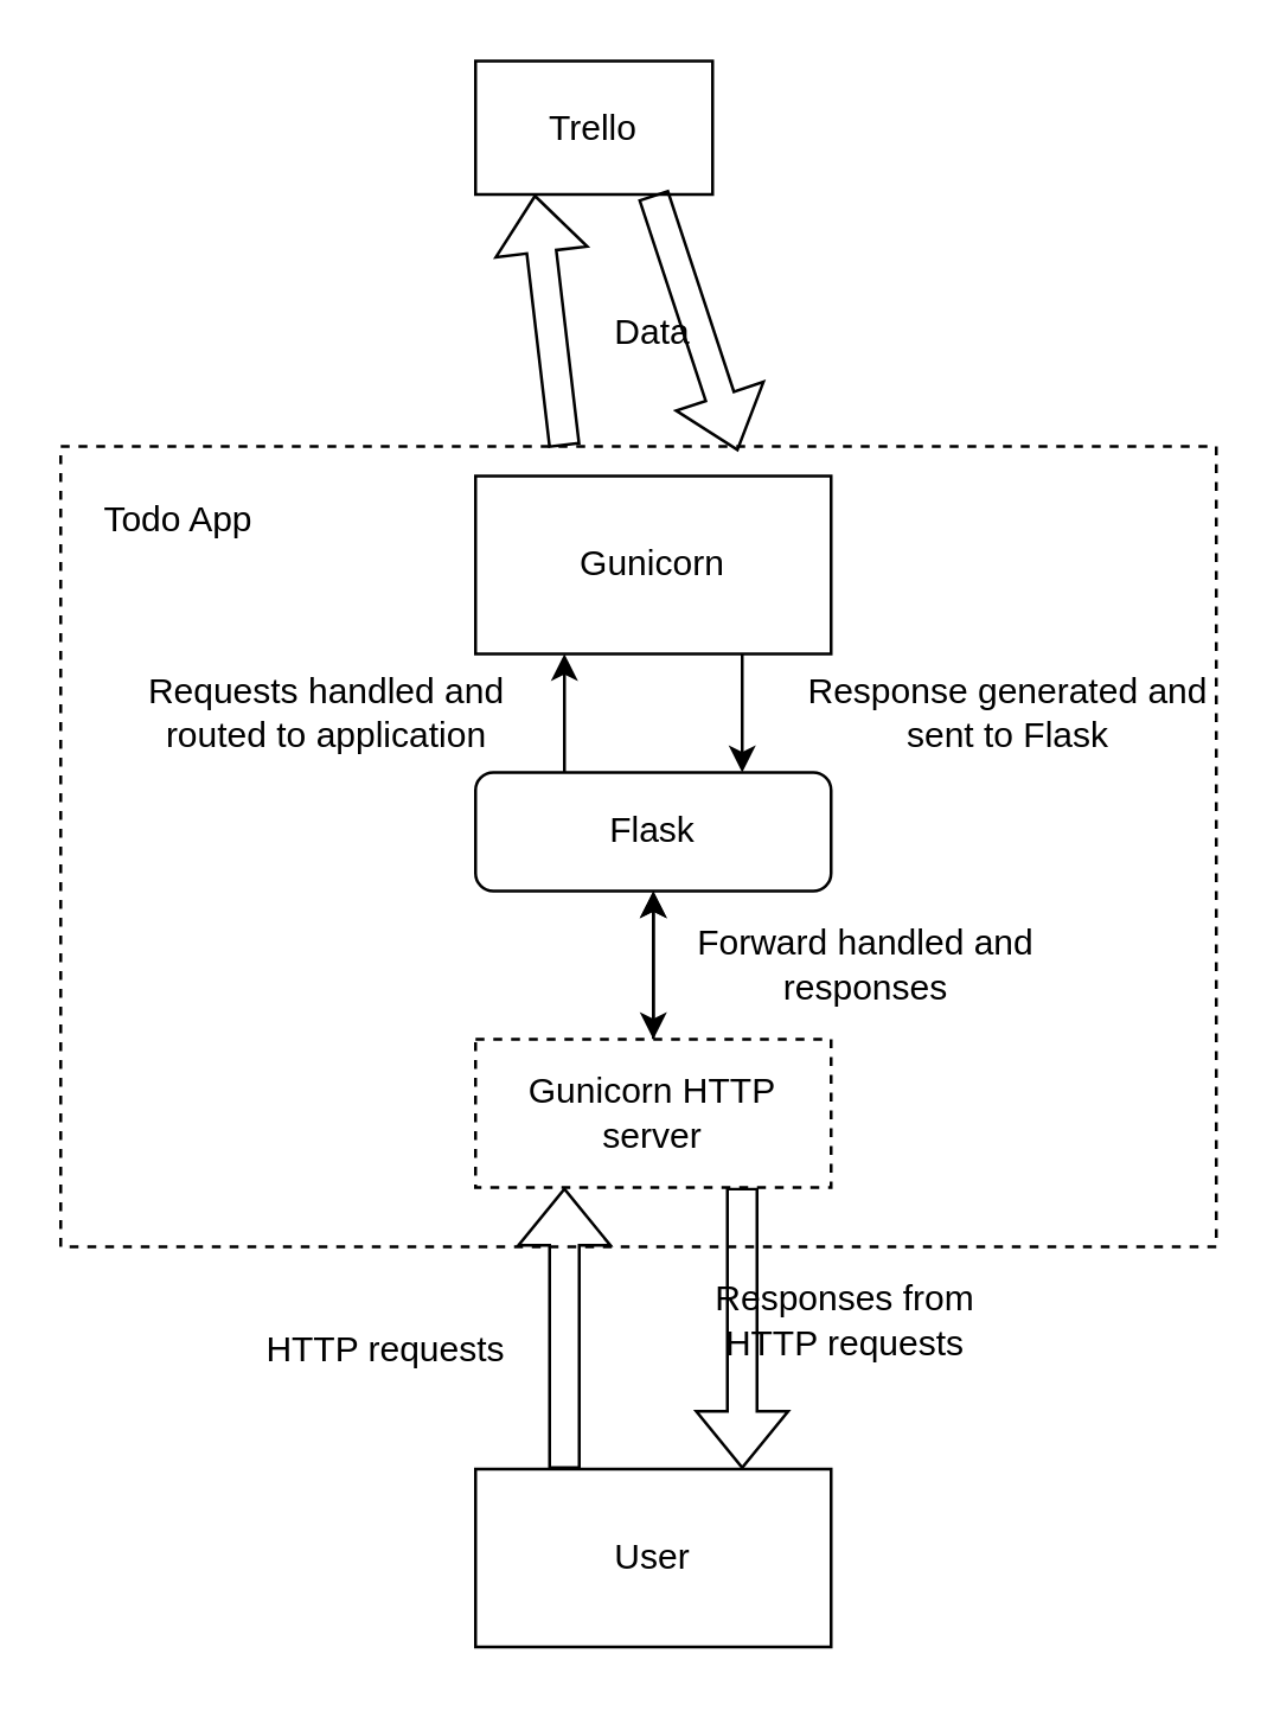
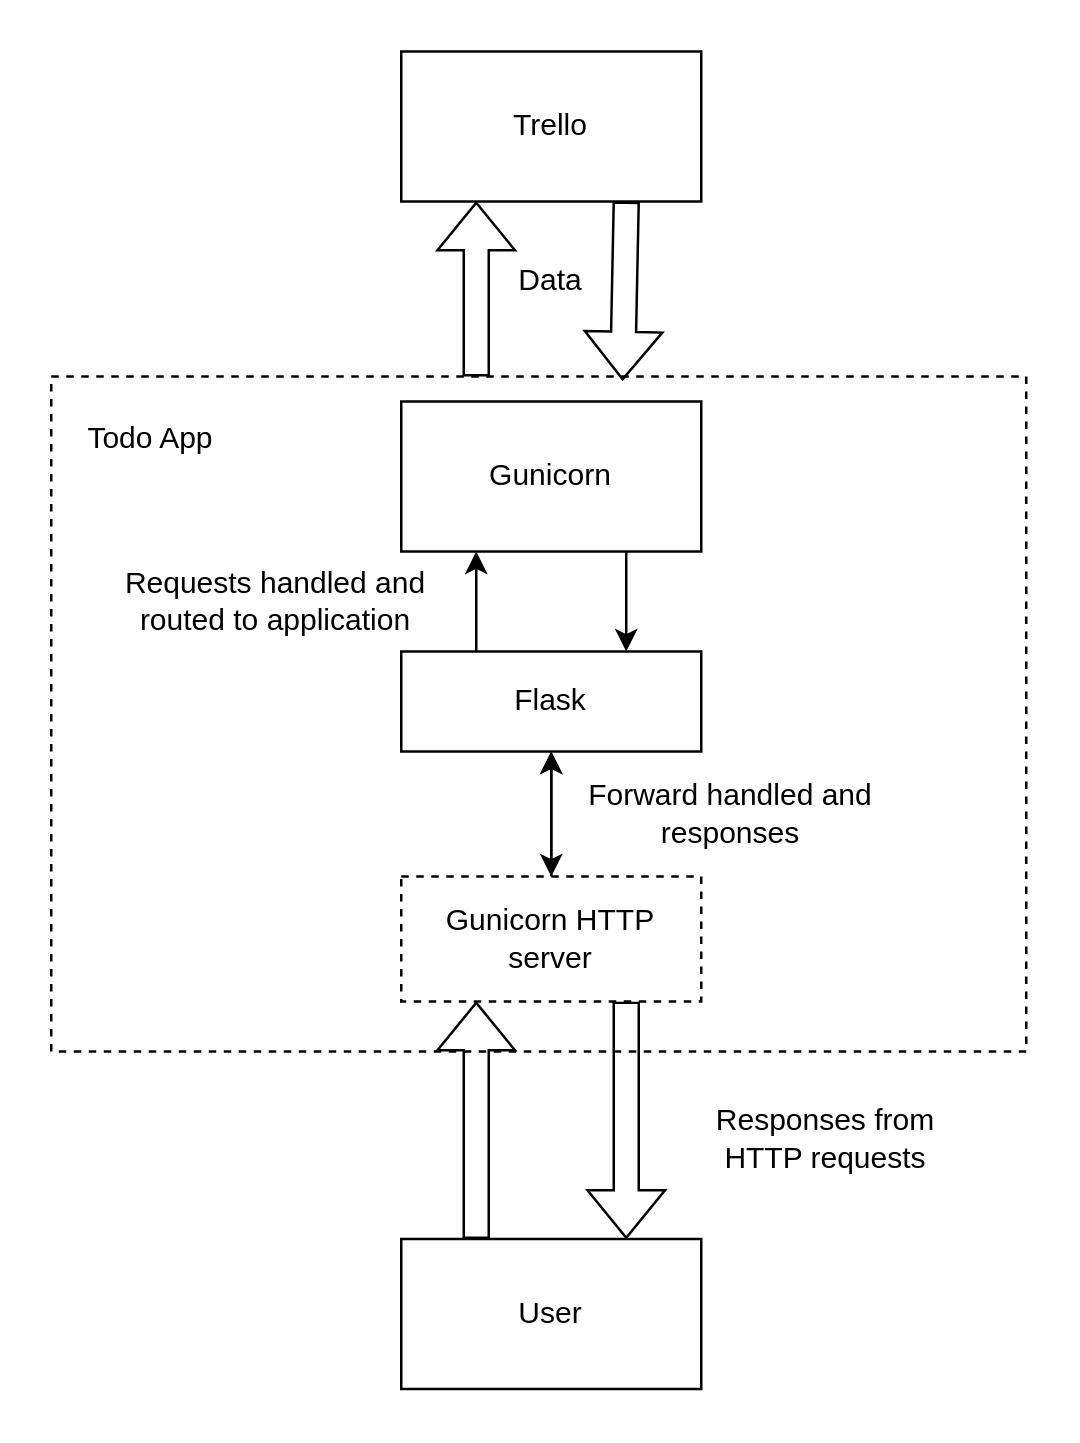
  <mxCell id="0" />
  <mxCell id="1" parent="0" />
  <mxCell id="2" value="" style="rounded=0;whiteSpace=wrap;html=1;dashed=1;" vertex="1" parent="1"><mxGeometry x="20" y="150" width="390" height="270" as="geometry" /></mxCell>
- <mxCell id="3" value="Trello" style="rounded=0;whiteSpace=wrap;html=1;" vertex="1" parent="1"><mxGeometry x="160" y="20" width="80" height="45" as="geometry" /></mxCell>
+ <mxCell id="3" value="Trello" style="rounded=0;whiteSpace=wrap;html=1;" vertex="1" parent="1"><mxGeometry x="160" y="20" width="120" height="60" as="geometry" /></mxCell>
  <mxCell id="4" value="User" style="rounded=0;whiteSpace=wrap;html=1;" vertex="1" parent="1"><mxGeometry x="160" y="495" width="120" height="60" as="geometry" /></mxCell>
  <mxCell id="5" value="" style="shape=flexArrow;endArrow=classic;html=1;rounded=0;exitX=0.25;exitY=0;exitDx=0;exitDy=0;entryX=0.25;entryY=1;entryDx=0;entryDy=0;" edge="1" parent="1" source="4" target="13"><mxGeometry width="50" height="50" relative="1" as="geometry"><mxPoint x="210" y="330" as="sourcePoint" /><mxPoint x="260" y="280" as="targetPoint" /></mxGeometry></mxCell>
  <mxCell id="6" value="" style="shape=flexArrow;endArrow=classic;html=1;rounded=0;exitX=0.75;exitY=1;exitDx=0;exitDy=0;entryX=0.75;entryY=0;entryDx=0;entryDy=0;" edge="1" parent="1" source="13" target="4"><mxGeometry width="50" height="50" relative="1" as="geometry"><mxPoint x="210" y="330" as="sourcePoint" /><mxPoint x="260" y="280" as="targetPoint" /></mxGeometry></mxCell>
  <mxCell id="7" value="" style="shape=flexArrow;endArrow=classic;html=1;rounded=0;entryX=0.25;entryY=1;entryDx=0;entryDy=0;" edge="1" parent="1" target="3"><mxGeometry width="50" height="50" relative="1" as="geometry"><mxPoint x="190" y="150" as="sourcePoint" /><mxPoint x="130" y="200" as="targetPoint" /></mxGeometry></mxCell>
  <mxCell id="8" value="" style="shape=flexArrow;endArrow=classic;html=1;rounded=0;exitX=0.75;exitY=1;exitDx=0;exitDy=0;entryX=0.586;entryY=0.006;entryDx=0;entryDy=0;entryPerimeter=0;" edge="1" parent="1" source="3" target="2"><mxGeometry width="50" height="50" relative="1" as="geometry"><mxPoint x="330" y="230" as="sourcePoint" /><mxPoint x="380" y="180" as="targetPoint" /></mxGeometry></mxCell>
  <mxCell id="9" value="Data" style="text;html=1;strokeColor=none;fillColor=none;align=center;verticalAlign=middle;whiteSpace=wrap;rounded=0;" vertex="1" parent="1"><mxGeometry x="190" y="97" width="60" height="30" as="geometry" /></mxCell>
- <mxCell id="10" value="HTTP requests" style="text;html=1;strokeColor=none;fillColor=none;align=center;verticalAlign=middle;whiteSpace=wrap;rounded=0;" vertex="1" parent="1"><mxGeometry x="80" y="440" width="100" height="30" as="geometry" /></mxCell>
- <mxCell id="11" value="Responses from HTTP requests" style="text;html=1;strokeColor=none;fillColor=none;align=center;verticalAlign=middle;whiteSpace=wrap;rounded=0;" vertex="1" parent="1"><mxGeometry x="225" y="430" width="120" height="30" as="geometry" /></mxCell>
+ <mxCell id="11" value="Responses from HTTP requests" style="text;html=1;strokeColor=none;fillColor=none;align=center;verticalAlign=middle;whiteSpace=wrap;rounded=0;" vertex="1" parent="1"><mxGeometry x="270" y="440" width="120" height="30" as="geometry" /></mxCell>
  <mxCell id="12" value="" style="edgeStyle=orthogonalEdgeStyle;rounded=0;orthogonalLoop=1;jettySize=auto;html=1;" edge="1" parent="1" source="13" target="14"><mxGeometry relative="1" as="geometry" /></mxCell>
  <mxCell id="13" value="Gunicorn HTTP server" style="rounded=0;whiteSpace=wrap;html=1;dashed=1;" vertex="1" parent="1"><mxGeometry x="160" y="350" width="120" height="50" as="geometry" /></mxCell>
- <mxCell id="14" value="Flask" style="whiteSpace=wrap;html=1;rounded=1;" vertex="1" parent="1"><mxGeometry x="160" y="260" width="120" height="40" as="geometry" /></mxCell>
+ <mxCell id="14" value="Flask" style="rounded=0;whiteSpace=wrap;html=1;" vertex="1" parent="1"><mxGeometry x="160" y="260" width="120" height="40" as="geometry" /></mxCell>
  <mxCell id="15" value="Gunicorn" style="rounded=0;whiteSpace=wrap;html=1;" vertex="1" parent="1"><mxGeometry x="160" y="160" width="120" height="60" as="geometry" /></mxCell>
  <mxCell id="16" value="Todo App" style="text;html=1;strokeColor=none;fillColor=none;align=center;verticalAlign=middle;whiteSpace=wrap;rounded=0;" vertex="1" parent="1"><mxGeometry x="30" y="160" width="60" height="30" as="geometry" /></mxCell>
  <mxCell id="17" value="" style="endArrow=classic;html=1;rounded=0;exitX=0.25;exitY=0;exitDx=0;exitDy=0;entryX=0.25;entryY=1;entryDx=0;entryDy=0;" edge="1" parent="1" source="14" target="15"><mxGeometry width="50" height="50" relative="1" as="geometry"><mxPoint x="210" y="350" as="sourcePoint" /><mxPoint x="260" y="300" as="targetPoint" /></mxGeometry></mxCell>
  <mxCell id="18" value="" style="endArrow=classic;html=1;rounded=0;exitX=0.75;exitY=1;exitDx=0;exitDy=0;entryX=0.75;entryY=0;entryDx=0;entryDy=0;" edge="1" parent="1" source="15" target="14"><mxGeometry width="50" height="50" relative="1" as="geometry"><mxPoint x="200" y="260" as="sourcePoint" /><mxPoint x="200" y="230" as="targetPoint" /></mxGeometry></mxCell>
  <mxCell id="19" value="" style="endArrow=classic;startArrow=classic;html=1;rounded=0;entryX=0.5;entryY=1;entryDx=0;entryDy=0;exitX=0.5;exitY=0;exitDx=0;exitDy=0;" edge="1" parent="1" source="13" target="14"><mxGeometry width="50" height="50" relative="1" as="geometry"><mxPoint x="220" y="340" as="sourcePoint" /><mxPoint x="260" y="300" as="targetPoint" /></mxGeometry></mxCell>
  <mxCell id="20" value="Forward handled and responses" style="text;html=1;strokeColor=none;fillColor=none;align=center;verticalAlign=middle;whiteSpace=wrap;rounded=0;" vertex="1" parent="1"><mxGeometry x="234" y="310" width="116" height="30" as="geometry" /></mxCell>
  <mxCell id="21" value="Requests handled and routed to application" style="text;html=1;strokeColor=none;fillColor=none;align=center;verticalAlign=middle;whiteSpace=wrap;rounded=0;" vertex="1" parent="1"><mxGeometry x="40" y="225" width="140" height="30" as="geometry" /></mxCell>
- <mxCell id="22" value="Response generated and sent to Flask" style="text;html=1;strokeColor=none;fillColor=none;align=center;verticalAlign=middle;whiteSpace=wrap;rounded=0;" vertex="1" parent="1"><mxGeometry x="270" y="225" width="140" height="30" as="geometry" /></mxCell>
